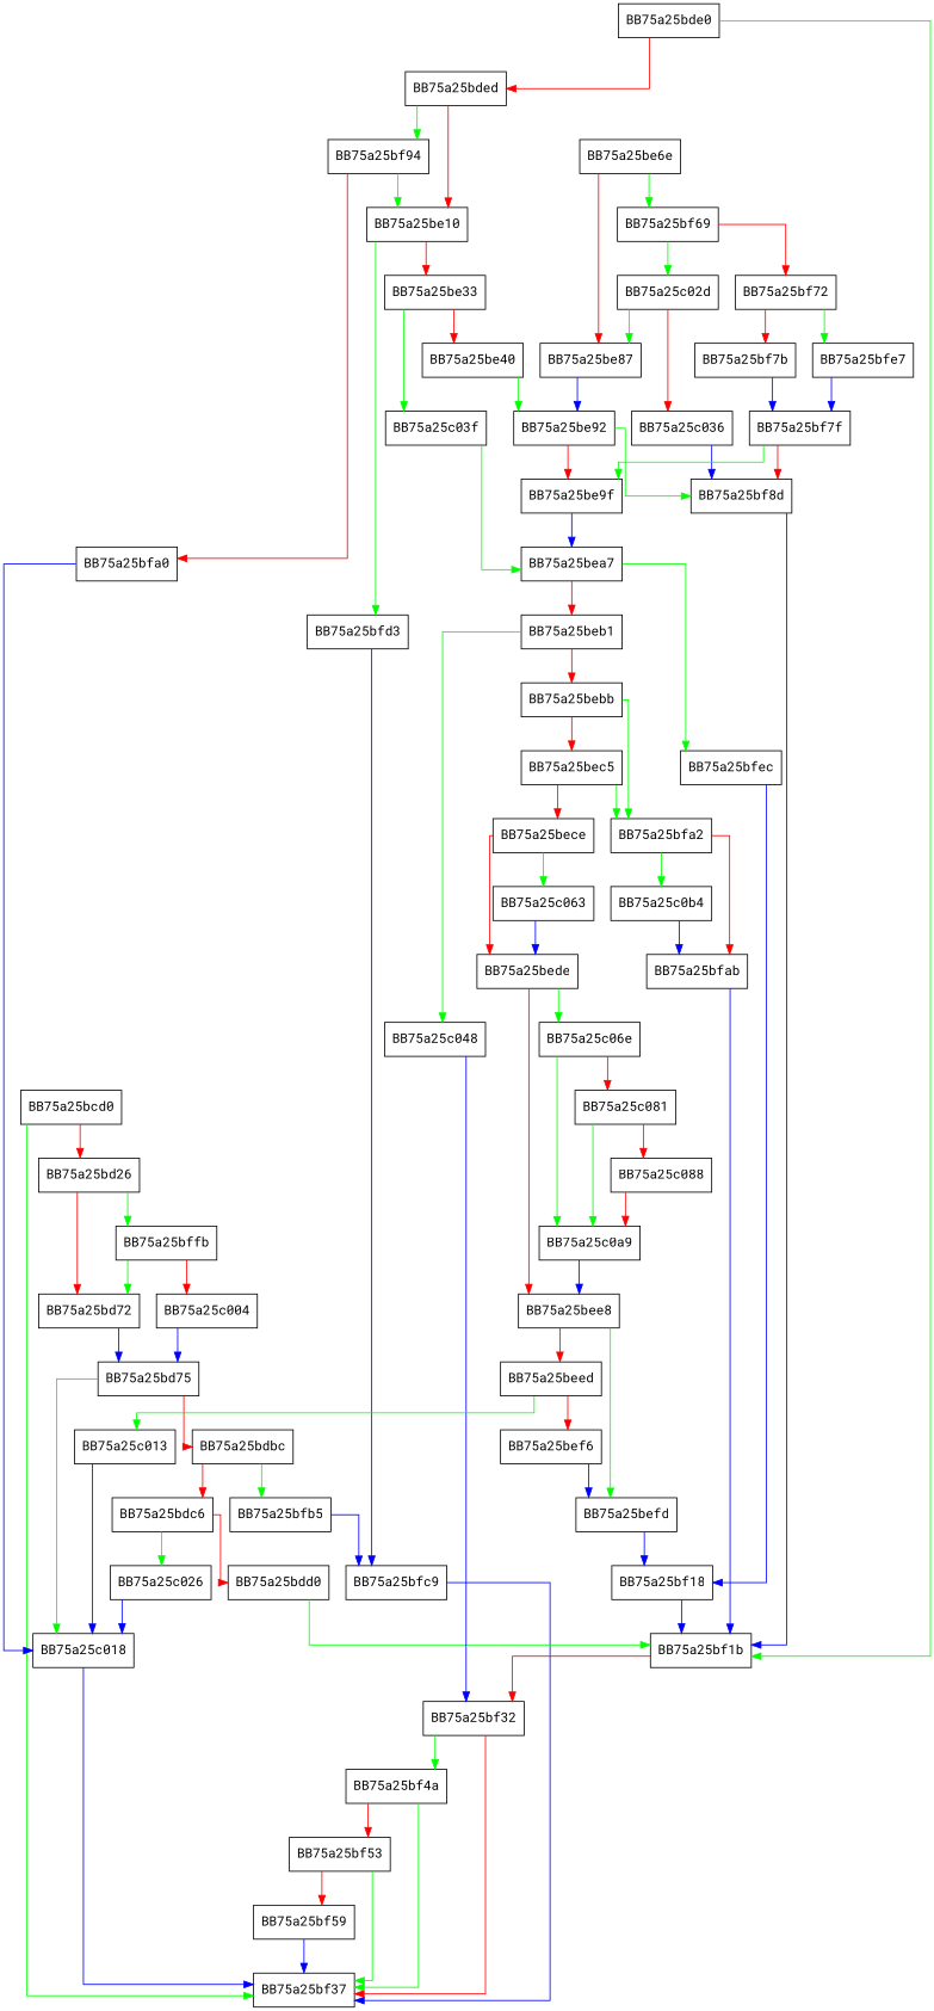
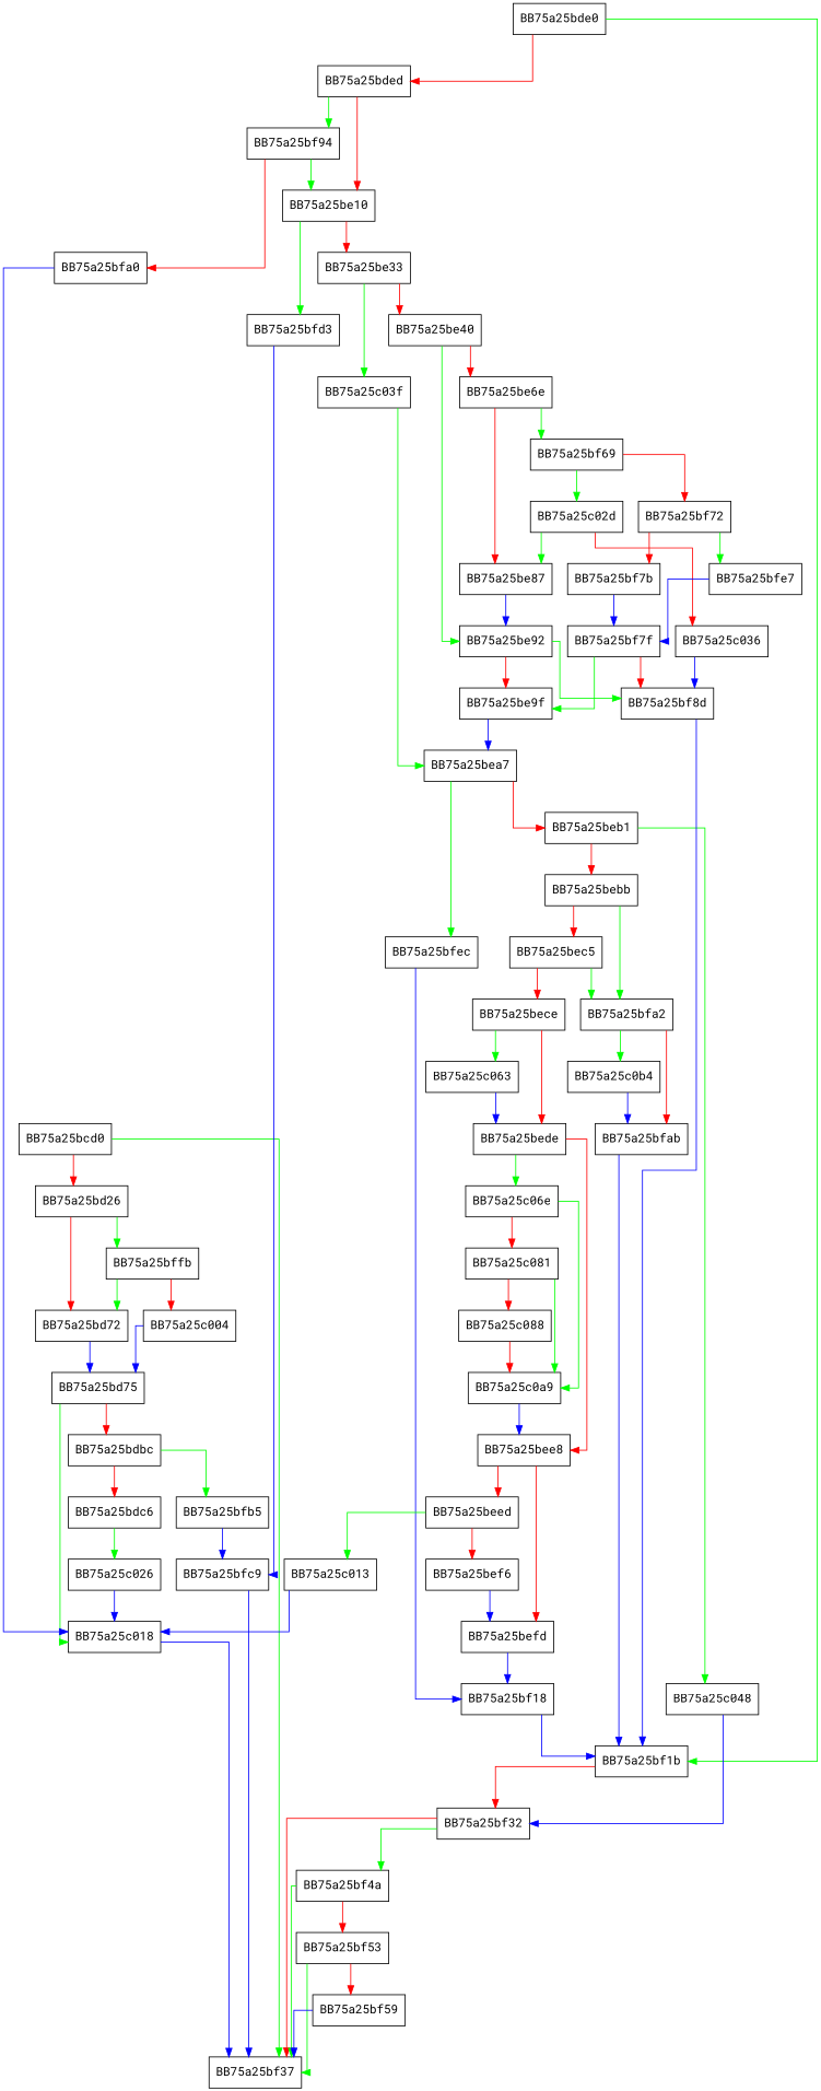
  digraph {
    fontname="Roboto Mono"
    splines=ortho
    node [fontname="Roboto Mono" shape=box]
    edge [color=green fontname="Roboto Mono"]
    BB75a25bcd0
    BB75a25bf37
    BB75a25bd26
    BB75a25bffb
    BB75a25bd72
    BB75a25c004
    BB75a25bd75
    BB75a25c018
    BB75a25bdbc
    BB75a25bfb5
    BB75a25bdc6
    BB75a25bfc9
    BB75a25c026
-   BB75a25bdd0
    BB75a25bf1b
    BB75a25bf32
    BB75a25bde0
    BB75a25bded
    BB75a25bf4a
    BB75a25bf94
    BB75a25be10
    BB75a25bfa0
    BB75a25bfd3
    BB75a25be33
    BB75a25c03f
    BB75a25be40
    BB75a25bea7
    BB75a25be92
    BB75a25be6e
    BB75a25bfec
    BB75a25beb1
    BB75a25bf8d
    BB75a25be9f
    BB75a25bf69
    BB75a25be87
    BB75a25c02d
    BB75a25bf72
    BB75a25c036
    BB75a25bfe7
    BB75a25bf7b
    BB75a25bf18
    BB75a25c048
    BB75a25bebb
    BB75a25bfa2
    BB75a25bec5
    BB75a25c0b4
    BB75a25bfab
    BB75a25bece
    BB75a25c063
    BB75a25bede
    BB75a25c06e
    BB75a25bee8
    BB75a25c0a9
    BB75a25c081
    BB75a25befd
    BB75a25beed
    BB75a25c088
    BB75a25c013
    BB75a25bef6
    BB75a25bf53
    BB75a25bf59
    BB75a25bf7f
    BB75a25bcd0 -> BB75a25bf37
    BB75a25bcd0 -> BB75a25bd26 [color=red]
    BB75a25bd26 -> BB75a25bffb
    BB75a25bd26 -> BB75a25bd72 [color=red]
    BB75a25bffb -> BB75a25bd72
    BB75a25bffb -> BB75a25c004 [color=red]
    BB75a25bd72 -> BB75a25bd75 [color=blue]
    BB75a25c004 -> BB75a25bd75 [color=blue]
    BB75a25bd75 -> BB75a25c018
    BB75a25bd75 -> BB75a25bdbc [color=red]
    BB75a25c018 -> BB75a25bf37 [color=blue]
    BB75a25bdbc -> BB75a25bfb5
    BB75a25bdbc -> BB75a25bdc6 [color=red]
    BB75a25bfb5 -> BB75a25bfc9 [color=blue]
    BB75a25bdc6 -> BB75a25c026
-   BB75a25bdc6 -> BB75a25bdd0 [color=red]
    BB75a25bfc9 -> BB75a25bf37 [color=blue]
    BB75a25c026 -> BB75a25c018 [color=blue]
-   BB75a25bdd0 -> BB75a25bf1b
    BB75a25bf1b -> BB75a25bf32 [color=red]
    BB75a25bf32 -> BB75a25bf37 [color=red]
    BB75a25bf32 -> BB75a25bf4a
    BB75a25bde0 -> BB75a25bf1b
    BB75a25bde0 -> BB75a25bded [color=red]
    BB75a25bded -> BB75a25bf94
    BB75a25bded -> BB75a25be10 [color=red]
    BB75a25bf4a -> BB75a25bf37
    BB75a25bf4a -> BB75a25bf53 [color=red]
    BB75a25bf94 -> BB75a25be10
    BB75a25bf94 -> BB75a25bfa0 [color=red]
    BB75a25be10 -> BB75a25bfd3
    BB75a25be10 -> BB75a25be33 [color=red]
    BB75a25bfa0 -> BB75a25c018 [color=blue]
    BB75a25bfd3 -> BB75a25bfc9 [color=blue]
    BB75a25be33 -> BB75a25c03f
    BB75a25be33 -> BB75a25be40 [color=red]
    BB75a25c03f -> BB75a25bea7
    BB75a25be40 -> BB75a25be92
+   BB75a25be40 -> BB75a25be6e [color=red]
    BB75a25bea7 -> BB75a25bfec
    BB75a25bea7 -> BB75a25beb1 [color=red]
    BB75a25be92 -> BB75a25bf8d
    BB75a25be92 -> BB75a25be9f [color=red]
    BB75a25be6e -> BB75a25bf69
    BB75a25be6e -> BB75a25be87 [color=red]
    BB75a25bfec -> BB75a25bf18 [color=blue]
    BB75a25beb1 -> BB75a25c048
    BB75a25beb1 -> BB75a25bebb [color=red]
    BB75a25bf8d -> BB75a25bf1b [color=blue]
    BB75a25be9f -> BB75a25bea7 [color=blue]
    BB75a25bf69 -> BB75a25c02d
    BB75a25bf69 -> BB75a25bf72 [color=red]
    BB75a25be87 -> BB75a25be92 [color=blue]
    BB75a25c02d -> BB75a25be87
    BB75a25c02d -> BB75a25c036 [color=red]
    BB75a25bf72 -> BB75a25bfe7
    BB75a25bf72 -> BB75a25bf7b [color=red]
    BB75a25c036 -> BB75a25bf8d [color=blue]
    BB75a25bfe7 -> BB75a25bf7f [color=blue]
    BB75a25bf7b -> BB75a25bf7f [color=blue]
    BB75a25bf18 -> BB75a25bf1b [color=blue]
    BB75a25c048 -> BB75a25bf32 [color=blue]
    BB75a25bebb -> BB75a25bfa2
    BB75a25bebb -> BB75a25bec5 [color=red]
    BB75a25bfa2 -> BB75a25c0b4
    BB75a25bfa2 -> BB75a25bfab [color=red]
    BB75a25bec5 -> BB75a25bfa2
    BB75a25bec5 -> BB75a25bece [color=red]
    BB75a25c0b4 -> BB75a25bfab [color=blue]
    BB75a25bfab -> BB75a25bf1b [color=blue]
    BB75a25bece -> BB75a25c063
    BB75a25bece -> BB75a25bede [color=red]
    BB75a25c063 -> BB75a25bede [color=blue]
    BB75a25bede -> BB75a25c06e
    BB75a25bede -> BB75a25bee8 [color=red]
    BB75a25c06e -> BB75a25c0a9
    BB75a25c06e -> BB75a25c081 [color=red]
-   BB75a25bee8 -> BB75a25befd
+   BB75a25bee8 -> BB75a25befd [color=red]
    BB75a25bee8 -> BB75a25beed [color=red]
    BB75a25c0a9 -> BB75a25bee8 [color=blue]
    BB75a25c081 -> BB75a25c0a9
    BB75a25c081 -> BB75a25c088 [color=red]
    BB75a25befd -> BB75a25bf18 [color=blue]
    BB75a25beed -> BB75a25c013
    BB75a25beed -> BB75a25bef6 [color=red]
    BB75a25c088 -> BB75a25c0a9 [color=red]
    BB75a25c013 -> BB75a25c018 [color=blue]
    BB75a25bef6 -> BB75a25befd [color=blue]
    BB75a25bf53 -> BB75a25bf37
    BB75a25bf53 -> BB75a25bf59 [color=red]
    BB75a25bf59 -> BB75a25bf37 [color=blue]
    BB75a25bf7f -> BB75a25bf8d [color=red]
    BB75a25bf7f -> BB75a25be9f
  }
